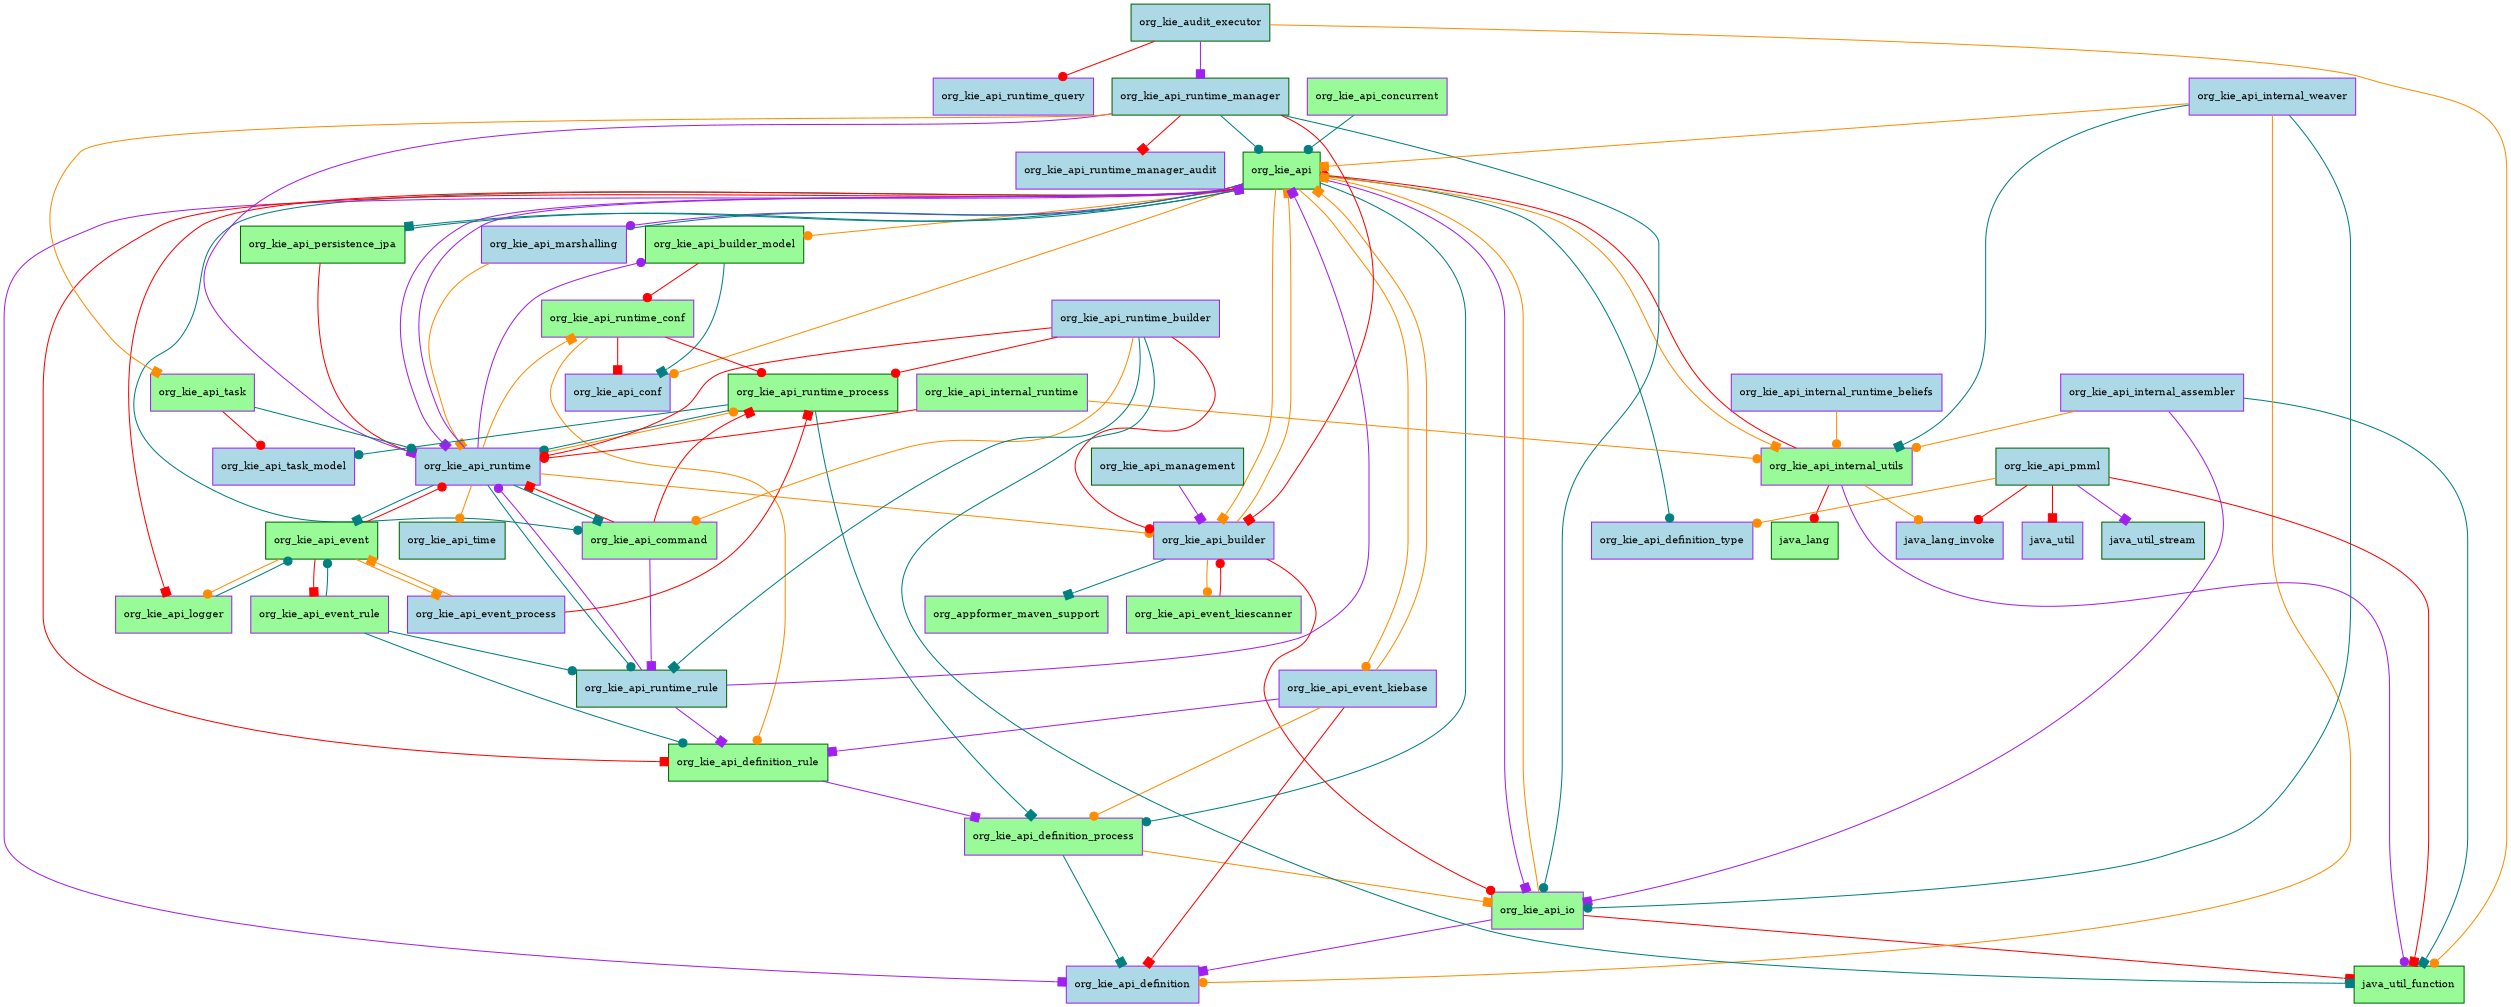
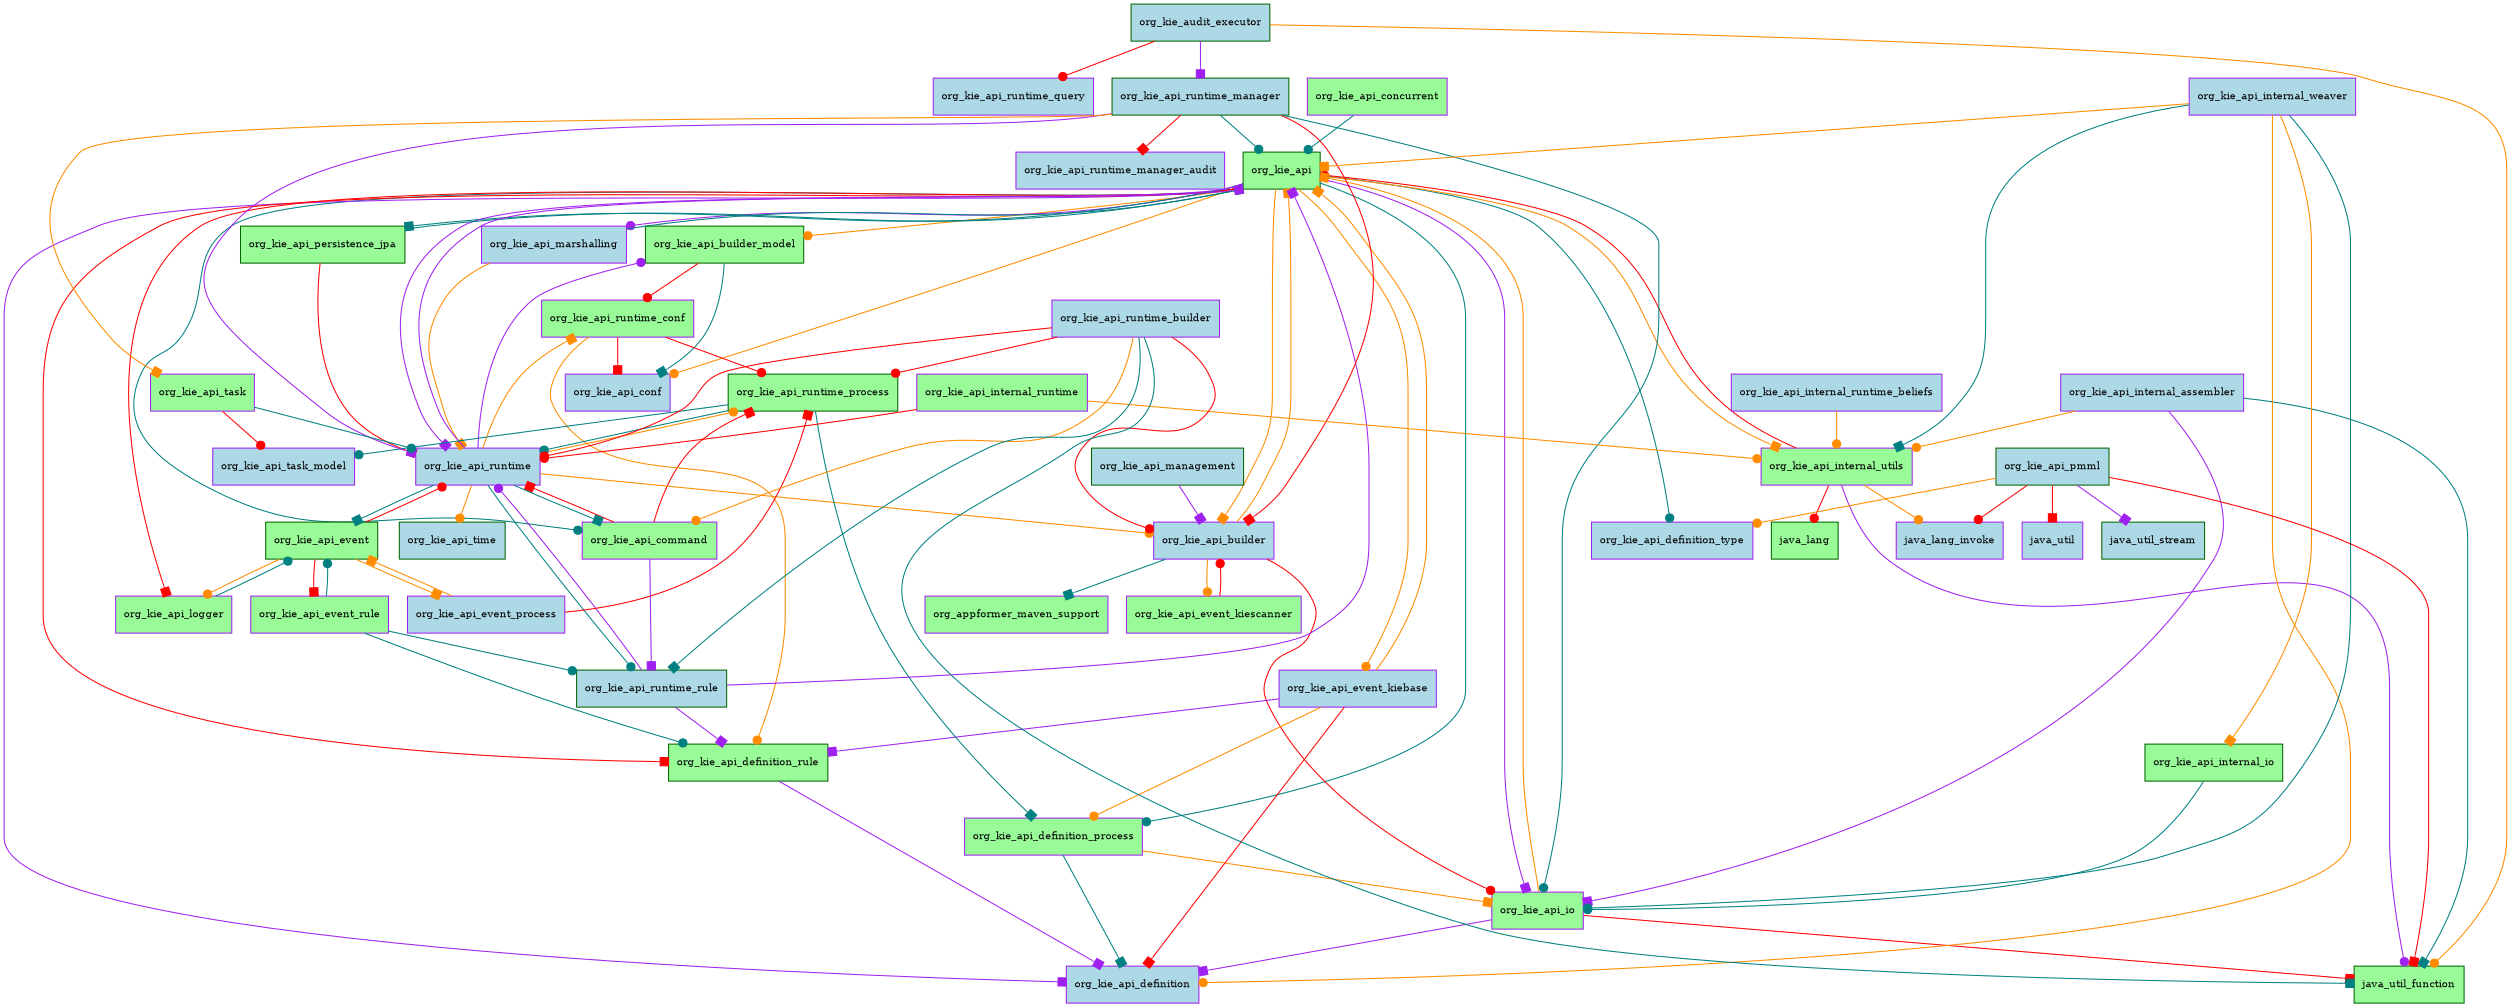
  digraph {
    node [color=purple fillcolor=lightblue fontsize=10.0 shape=box style=filled]
    edge [arrowhead=box color=darkorange]
    org_kie_api [color=darkgreen fillcolor=palegreen]
    org_kie_api_builder
    org_kie_api_builder_model [color=darkgreen fillcolor=palegreen]
    org_kie_api_command [fillcolor=palegreen]
    org_kie_api_conf
    org_kie_api_definition
    org_kie_api_definition_process [fillcolor=palegreen]
    org_kie_api_definition_rule [color=darkgreen fillcolor=palegreen]
    org_kie_api_definition_type
    org_kie_api_event_kiebase
    org_kie_api_internal_utils [fillcolor=palegreen]
    org_kie_api_io [fillcolor=palegreen]
    org_kie_api_logger [fillcolor=palegreen]
    org_kie_api_marshalling
    org_kie_api_persistence_jpa [color=darkgreen fillcolor=palegreen]
    org_kie_api_runtime
    org_appformer_maven_support [fillcolor=palegreen]
    org_kie_api_event_kiescanner [fillcolor=palegreen]
    org_kie_api_runtime_conf [fillcolor=palegreen]
    org_kie_api_runtime_process [color=darkgreen fillcolor=palegreen]
    org_kie_api_runtime_rule [color=darkgreen]
    java_util_function [color=darkgreen fillcolor=palegreen]
    java_lang [color=darkgreen fillcolor=palegreen]
    java_lang_invoke
    org_kie_api_event [color=darkgreen fillcolor=palegreen]
    org_kie_api_time [color=darkgreen]
    org_kie_api_task_model
    org_kie_api_event_process
    org_kie_api_event_rule [fillcolor=palegreen]
    org_kie_api_concurrent [fillcolor=palegreen]
    n31 [color=darkgreen label=org_kie_audit_executor]
    org_kie_api_runtime_manager [color=darkgreen]
    org_kie_api_runtime_query
    org_kie_api_runtime_manager_audit
    org_kie_api_task [fillcolor=palegreen]
    org_kie_api_internal_assembler
+   org_kie_api_internal_io [color=darkgreen fillcolor=palegreen]
    org_kie_api_internal_runtime [fillcolor=palegreen]
    org_kie_api_internal_runtime_beliefs
    org_kie_api_internal_weaver
    org_kie_api_management [color=darkgreen]
    org_kie_api_pmml [color=darkgreen]
    java_util
    java_util_stream [color=darkgreen]
    org_kie_api_runtime_builder
    org_kie_api -> org_kie_api_builder
    org_kie_api -> org_kie_api_builder_model [arrowhead=dot]
    org_kie_api -> org_kie_api_command [arrowhead=dot color=teal]
    org_kie_api -> org_kie_api_conf [arrowhead=dot]
    org_kie_api -> org_kie_api_definition [color=purple]
    org_kie_api -> org_kie_api_definition_process [arrowhead=dot color=teal]
    org_kie_api -> org_kie_api_definition_rule [color=red]
    org_kie_api -> org_kie_api_definition_type [arrowhead=dot color=teal]
    org_kie_api -> org_kie_api_event_kiebase [arrowhead=dot]
    org_kie_api -> org_kie_api_internal_utils
    org_kie_api -> org_kie_api_io [color=purple]
    org_kie_api -> org_kie_api_logger [color=red]
    org_kie_api -> org_kie_api_marshalling [arrowhead=dot color=purple]
    org_kie_api -> org_kie_api_persistence_jpa [color=teal]
    org_kie_api -> org_kie_api_runtime [color=purple]
    org_kie_api_builder -> org_kie_api
    org_kie_api_builder -> org_kie_api_io [arrowhead=dot color=red]
    org_kie_api_builder -> org_appformer_maven_support [color=teal]
    org_kie_api_builder -> org_kie_api_event_kiescanner [arrowhead=dot]
    org_kie_api_builder_model -> org_kie_api_conf [color=teal]
    org_kie_api_builder_model -> org_kie_api_runtime_conf [arrowhead=dot color=red]
    org_kie_api_command -> org_kie_api_runtime [color=red]
    org_kie_api_command -> org_kie_api_runtime_process [color=red]
    org_kie_api_command -> org_kie_api_runtime_rule [color=purple]
    org_kie_api_definition_process -> org_kie_api_definition [color=teal]
    org_kie_api_definition_process -> org_kie_api_io
-   org_kie_api_definition_rule -> org_kie_api_definition_process [color=purple]
+   org_kie_api_definition_rule -> org_kie_api_definition [color=purple]
    org_kie_api_event_kiebase -> org_kie_api
    org_kie_api_event_kiebase -> org_kie_api_definition [color=red]
    org_kie_api_event_kiebase -> org_kie_api_definition_process [arrowhead=dot]
    org_kie_api_event_kiebase -> org_kie_api_definition_rule [color=purple]
    org_kie_api_internal_utils -> org_kie_api [arrowhead=dot color=red]
    org_kie_api_internal_utils -> java_util_function [arrowhead=dot color=purple]
    org_kie_api_internal_utils -> java_lang [arrowhead=dot color=red]
    org_kie_api_internal_utils -> java_lang_invoke [arrowhead=dot]
    org_kie_api_io -> org_kie_api
    org_kie_api_io -> org_kie_api_definition [color=purple]
    org_kie_api_io -> java_util_function [color=red]
    org_kie_api_logger -> org_kie_api_event [arrowhead=dot color=teal]
    org_kie_api_marshalling -> org_kie_api [arrowhead=dot color=teal]
    org_kie_api_marshalling -> org_kie_api_runtime
    org_kie_api_persistence_jpa -> org_kie_api [color=teal]
    org_kie_api_persistence_jpa -> org_kie_api_runtime [color=red]
    org_kie_api_runtime -> org_kie_api [color=purple]
    org_kie_api_runtime -> org_kie_api_builder [arrowhead=dot]
    org_kie_api_runtime -> org_kie_api_builder_model [arrowhead=dot color=purple]
    org_kie_api_runtime -> org_kie_api_command [color=teal]
    org_kie_api_runtime -> org_kie_api_runtime_conf
    org_kie_api_runtime -> org_kie_api_runtime_process [arrowhead=dot]
    org_kie_api_runtime -> org_kie_api_runtime_rule [arrowhead=dot color=teal]
    org_kie_api_runtime -> org_kie_api_event [color=teal]
    org_kie_api_runtime -> org_kie_api_time [arrowhead=dot]
    org_kie_api_event_kiescanner -> org_kie_api_builder [arrowhead=dot color=red]
    org_kie_api_runtime_conf -> org_kie_api_conf [color=red]
    org_kie_api_runtime_conf -> org_kie_api_definition_rule [arrowhead=dot]
    org_kie_api_runtime_conf -> org_kie_api_runtime_process [arrowhead=dot color=red]
    org_kie_api_runtime_process -> org_kie_api_definition_process [color=teal]
    org_kie_api_runtime_process -> org_kie_api_runtime [arrowhead=dot color=teal]
    org_kie_api_runtime_process -> org_kie_api_task_model [arrowhead=dot color=teal]
    org_kie_api_runtime_rule -> org_kie_api [color=purple]
    org_kie_api_runtime_rule -> org_kie_api_definition_rule [color=purple]
    org_kie_api_runtime_rule -> org_kie_api_runtime [arrowhead=dot color=purple]
    org_kie_api_event -> org_kie_api_logger [arrowhead=dot]
    org_kie_api_event -> org_kie_api_runtime [arrowhead=dot color=red]
    org_kie_api_event -> org_kie_api_event_process
    org_kie_api_event -> org_kie_api_event_rule [color=red]
    org_kie_api_event_process -> org_kie_api_runtime_process [color=red]
    org_kie_api_event_process -> org_kie_api_event
    org_kie_api_event_rule -> org_kie_api_definition_rule [arrowhead=dot color=teal]
    org_kie_api_event_rule -> org_kie_api_runtime_rule [arrowhead=dot color=teal]
    org_kie_api_event_rule -> org_kie_api_event [arrowhead=dot color=teal]
    org_kie_api_concurrent -> org_kie_api [arrowhead=dot color=teal]
    n31 -> java_util_function [arrowhead=dot]
    n31 -> org_kie_api_runtime_manager [color=purple]
    n31 -> org_kie_api_runtime_query [arrowhead=dot color=red]
    org_kie_api_runtime_manager -> org_kie_api [arrowhead=dot color=teal]
    org_kie_api_runtime_manager -> org_kie_api_builder [color=red]
    org_kie_api_runtime_manager -> org_kie_api_io [arrowhead=dot color=teal]
    org_kie_api_runtime_manager -> org_kie_api_runtime [color=purple]
    org_kie_api_runtime_manager -> org_kie_api_runtime_manager_audit [color=red]
    org_kie_api_runtime_manager -> org_kie_api_task
    org_kie_api_task -> org_kie_api_runtime [arrowhead=dot color=teal]
    org_kie_api_task -> org_kie_api_task_model [arrowhead=dot color=red]
    org_kie_api_internal_assembler -> org_kie_api_internal_utils [arrowhead=dot]
    org_kie_api_internal_assembler -> org_kie_api_io [color=purple]
    org_kie_api_internal_assembler -> java_util_function [color=teal]
+   org_kie_api_internal_io -> org_kie_api_io [arrowhead=dot color=teal]
    org_kie_api_internal_runtime -> org_kie_api_internal_utils [arrowhead=dot]
    org_kie_api_internal_runtime -> org_kie_api_runtime [arrowhead=dot color=red]
    org_kie_api_internal_runtime_beliefs -> org_kie_api_internal_utils [arrowhead=dot]
    org_kie_api_internal_weaver -> org_kie_api
    org_kie_api_internal_weaver -> org_kie_api_definition [arrowhead=dot]
    org_kie_api_internal_weaver -> org_kie_api_internal_utils [color=teal]
    org_kie_api_internal_weaver -> org_kie_api_io [arrowhead=dot color=teal]
+   org_kie_api_internal_weaver -> org_kie_api_internal_io
    org_kie_api_management -> org_kie_api_builder [color=purple]
    org_kie_api_pmml -> org_kie_api_definition_type [arrowhead=dot]
    org_kie_api_pmml -> java_util_function [color=red]
    org_kie_api_pmml -> java_lang_invoke [arrowhead=dot color=red]
    org_kie_api_pmml -> java_util [color=red]
    org_kie_api_pmml -> java_util_stream [color=purple]
    org_kie_api_runtime_builder -> org_kie_api_builder [arrowhead=dot color=red]
    org_kie_api_runtime_builder -> org_kie_api_command [arrowhead=dot]
    org_kie_api_runtime_builder -> org_kie_api_runtime [arrowhead=dot color=red]
    org_kie_api_runtime_builder -> org_kie_api_runtime_process [arrowhead=dot color=red]
    org_kie_api_runtime_builder -> org_kie_api_runtime_rule [color=teal]
    org_kie_api_runtime_builder -> java_util_function [color=teal]
  }
